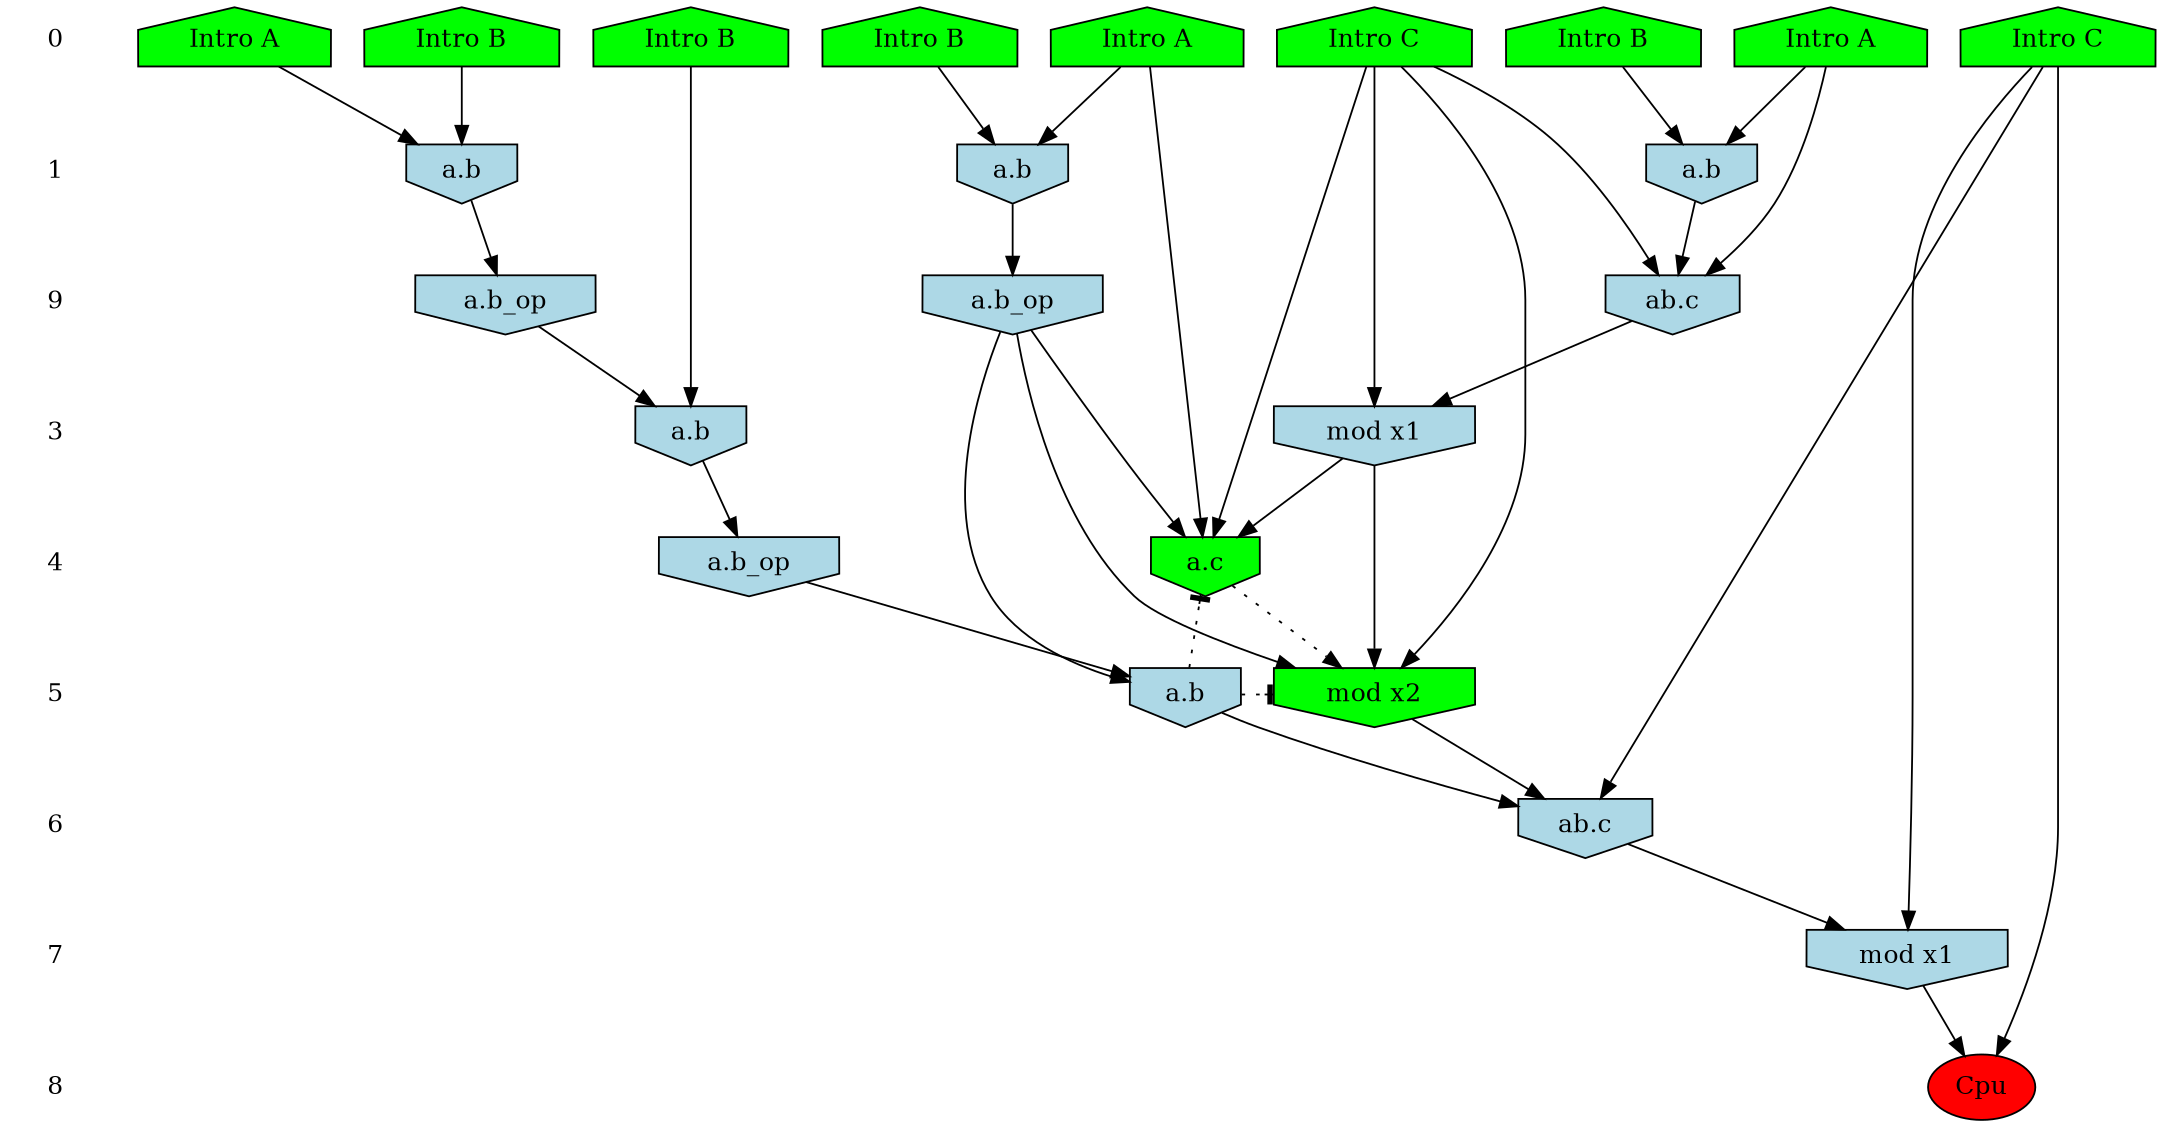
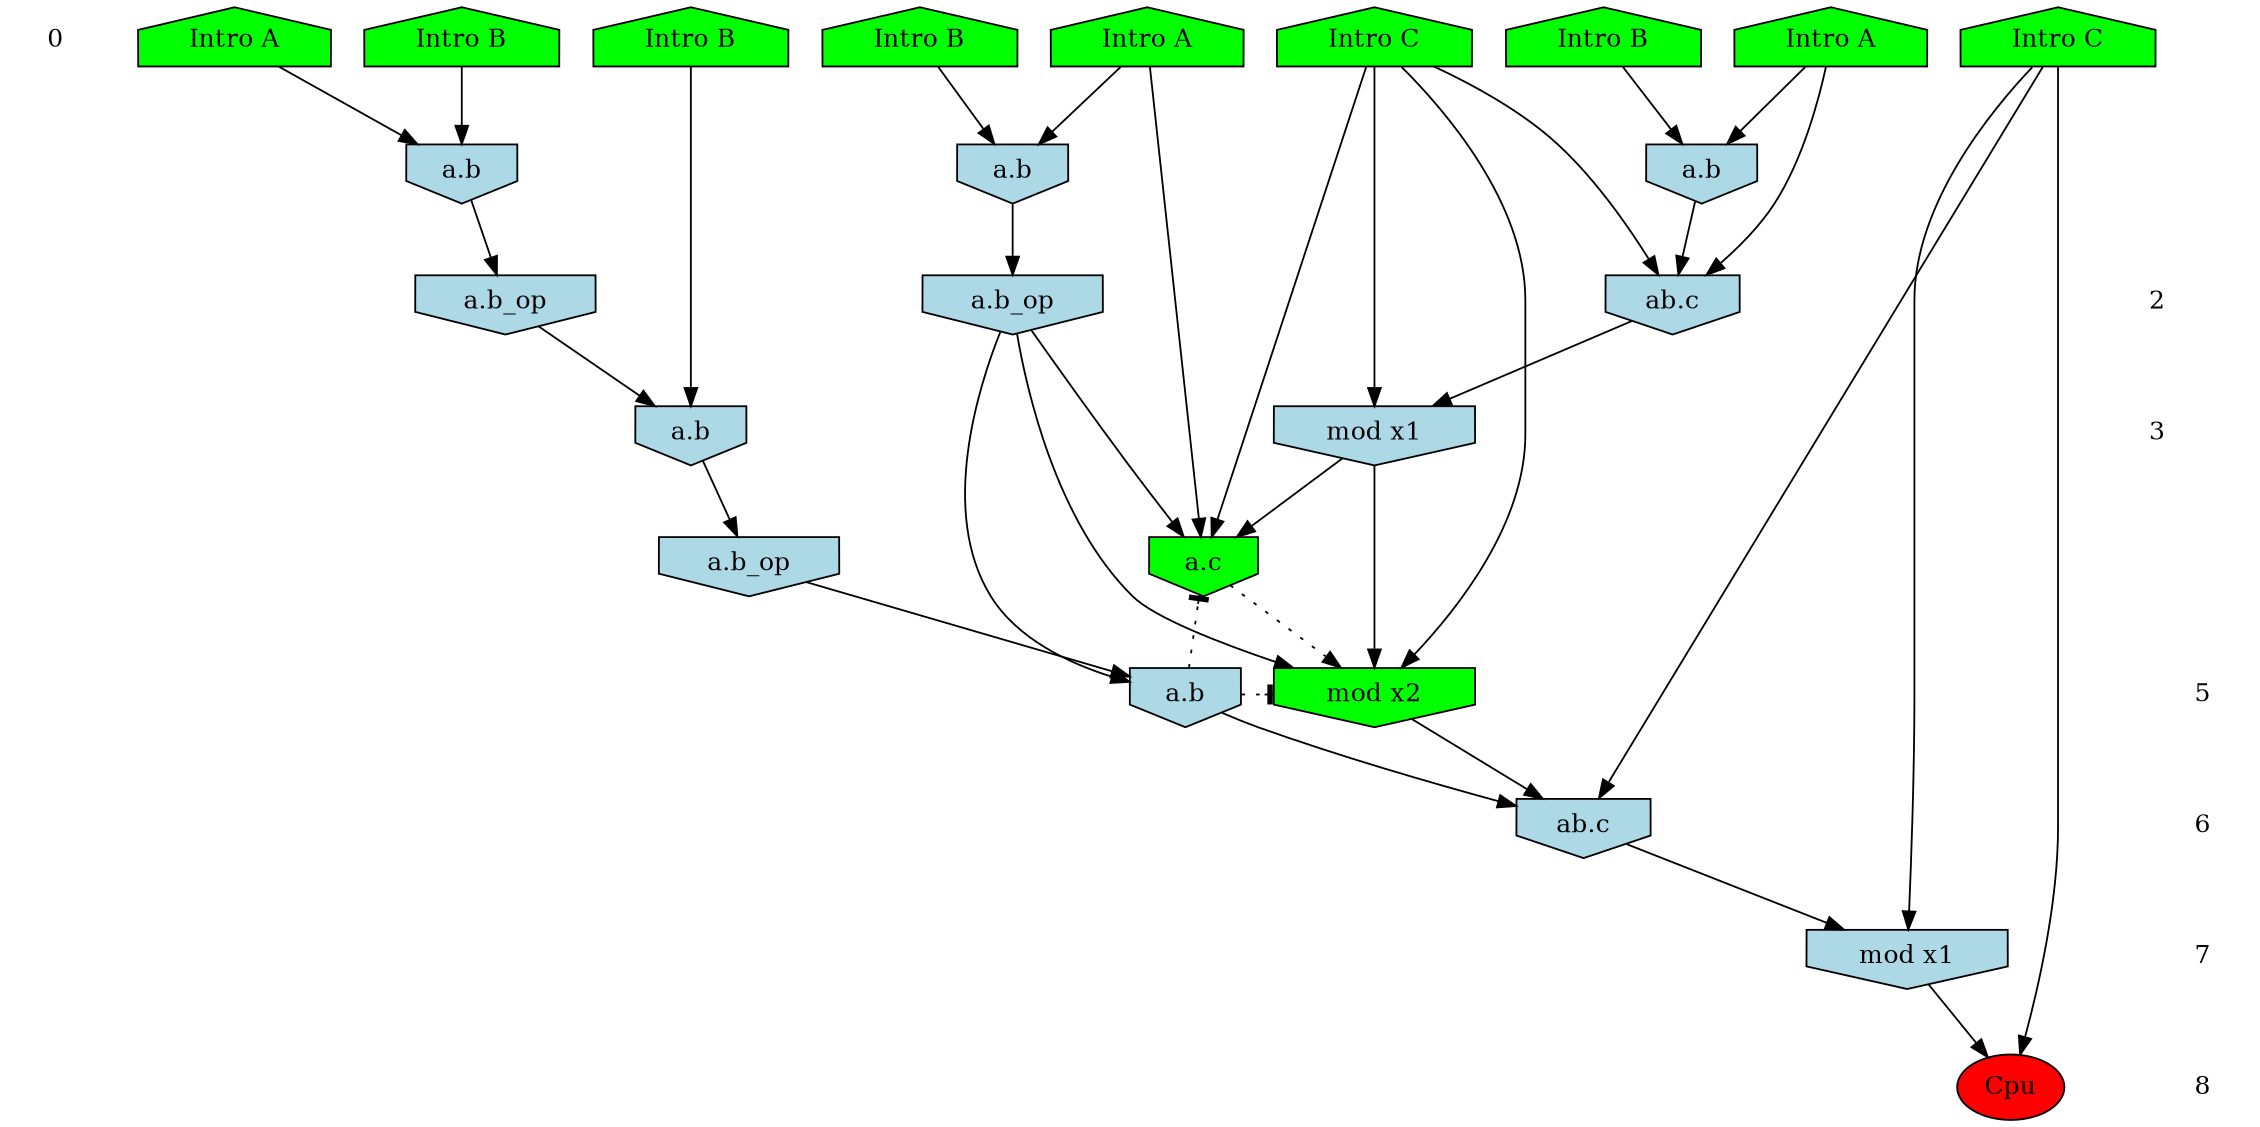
  digraph {
    ranksep=.5
    node [shape=invhouse fillcolor=lightblue style=filled]
    0 [shape=plaintext fillcolor="" style=""]
    n2 [fillcolor=green label="Intro B" shape=house]
    n3 [fillcolor=green label="Intro B" shape=house]
    n4 [fillcolor=green label="Intro A" shape=house]
    n5 [fillcolor=green label="Intro B" shape=house]
    n6 [fillcolor=green label="Intro A" shape=house]
    n7 [fillcolor=green label="Intro A" shape=house]
    n8 [fillcolor=green label="Intro B" shape=house]
    n9 [fillcolor=green label="Intro C" shape=house]
    n10 [fillcolor=green label="Intro C" shape=house]
-   1 [shape=plaintext fillcolor="" style=""]
    n12 [label="a.b"]
    n13 [label="a.b"]
    n14 [label="a.b"]
-   2 [shape=plaintext label=9 fillcolor="" style=""]
+   2 [shape=plaintext fillcolor="" style=""]
    n16 [label="a.b_op"]
    n17 [label="ab.c"]
    n18 [label="a.b_op"]
    3 [shape=plaintext fillcolor="" style=""]
    n20 [label="mod x1"]
    n21 [label="a.b"]
-   4 [shape=plaintext fillcolor="" style=""]
    n23 [label="a.b_op"]
    n24 [fillcolor=green label="a.c"]
    5 [shape=plaintext fillcolor="" style=""]
    n26 [fillcolor=green label="mod x2"]
    n27 [label="a.b"]
    6 [shape=plaintext fillcolor="" style=""]
    n29 [label="ab.c"]
    7 [shape=plaintext fillcolor="" style=""]
    n31 [label="mod x1"]
    8 [shape=plaintext fillcolor="" style=""]
    n33 [fillcolor=red label=Cpu shape=""]
    subgraph sub_1 {
      rank=same
      0
      n2
      n3
      n4
      n5
      n6
      n7
      n8
      n9
      n10
    }
    subgraph sub_2 {
      rank=same
-     1
      n12
      n13
      n14
    }
    subgraph sub_3 {
      rank=same
      2
      n16
      n17
      n18
    }
    subgraph sub_4 {
      rank=same
      3
      n20
      n21
    }
    subgraph sub_5 {
      rank=same
-     4
      n23
      n24
    }
    subgraph sub_6 {
      rank=same
      5
      n26
      n27
    }
    subgraph sub_7 {
      rank=same
      6
      n29
    }
    subgraph sub_8 {
      rank=same
      7
      n31
    }
    subgraph sub_9 {
      rank=same
      8
      n33
    }
-   0 -> 1 [style=invis]
    n2 -> n21
    n3 -> n12
    n4 -> n13
    n5 -> n14
    n6 -> n12
    n6 -> n17
    n7 -> n14
    n7 -> n24
    n8 -> n13
    n9 -> n17
    n9 -> n20
    n9 -> n24
    n9 -> n26
    n10 -> n29
    n10 -> n31
    n10 -> n33
-   1 -> 2 [style=invis]
    n12 -> n17
    n13 -> n16
    n14 -> n18
    2 -> 3 [style=invis]
    n16 -> n21
    n17 -> n20
    n18 -> n24
    n18 -> n26
    n18 -> n27
-   3 -> 4 [style=invis]
    n20 -> n24
    n20 -> n26
    n21 -> n23
-   4 -> 5 [style=invis]
    n23 -> n27
    n24 -> n26 [style=dotted]
    5 -> 6 [style=invis]
    n26 -> n29
    n27 -> n24 [arrowhead=tee style=dotted]
    n27 -> n26 [arrowhead=tee style=dotted]
    n27 -> n29
    6 -> 7 [style=invis]
    n29 -> n31
    7 -> 8 [style=invis]
    n31 -> n33
  }
